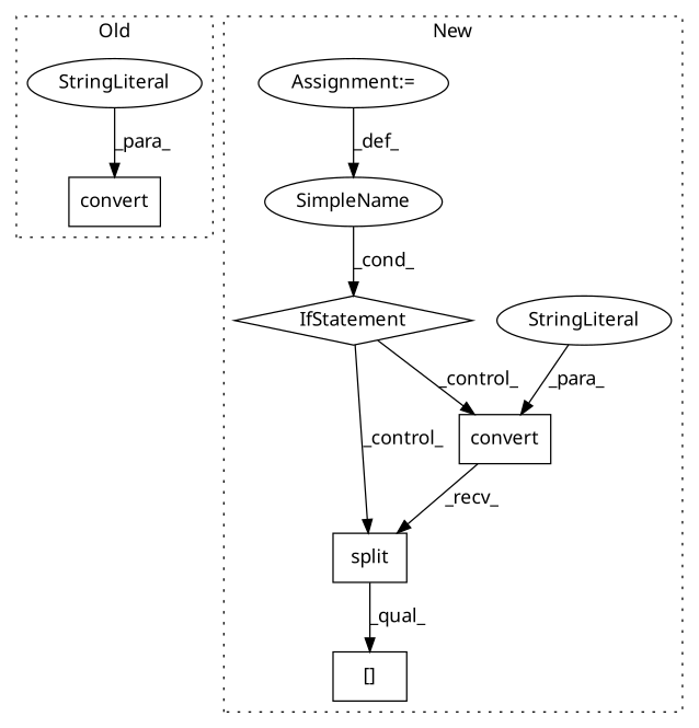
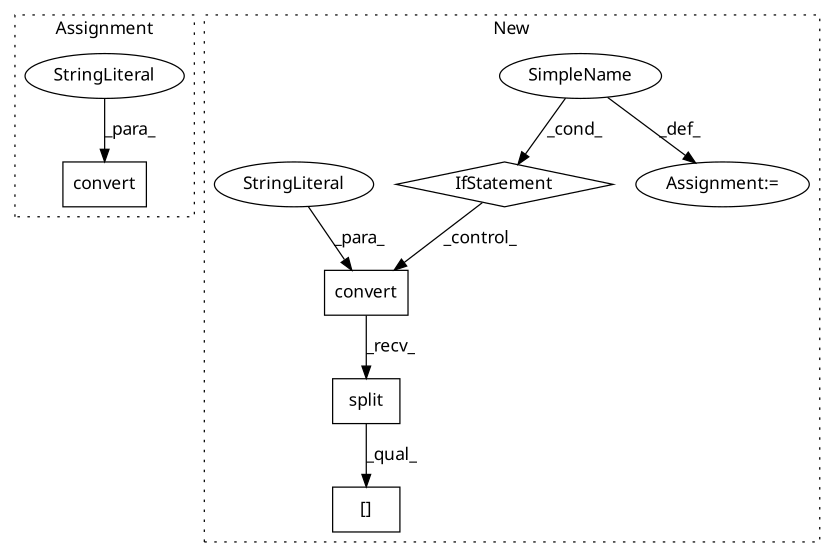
  digraph {
    fontname="Noto Sans"
    node [a=32 fontname="Noto Sans" l="8,1" shape=box]
    edge [fontname="Noto Sans"]
    n1 [label=convert s="2518,2531"]
    n2 [a=45 l=5 label=StringLiteral s=2526 shape=ellipse]
    n3 [l=7 label=split s=2968]
    n4 [a=2 l="12,1" label="[]" s="2964,2978"]
    n5 [label=convert s="2838,2852"]
    n6 [a=42 label=SimpleName shape=ellipse l=""]
    n7 [a=45 l=6 label=StringLiteral s=2846 shape=ellipse]
    n8 [a=25 l="8,3" label=IfStatement s="2747,2791" shape=diamond]
    n9 [a=7 l=1 label="Assignment:=" s=2732 shape=ellipse]
    subgraph cluster_1 {
-     label=Old
+     label=Assignment
      style=dotted
      n1
      n2
    }
    subgraph cluster_2 {
      label=New
      style=dotted
      n3
      n4
      n5
      n6
      n7
      n8
      n9
    }
    n2 -> n1 [label=_para_]
    n3 -> n4 [label=_qual_]
    n5 -> n3 [label=_recv_]
    n6 -> n8 [label=_cond_]
    n7 -> n5 [label=_para_]
-   n8 -> n3 [label=_control_]
    n8 -> n5 [label=_control_]
-   n9 -> n6 [label=_def_]
+   n6 -> n9 [label=_def_]
  }
